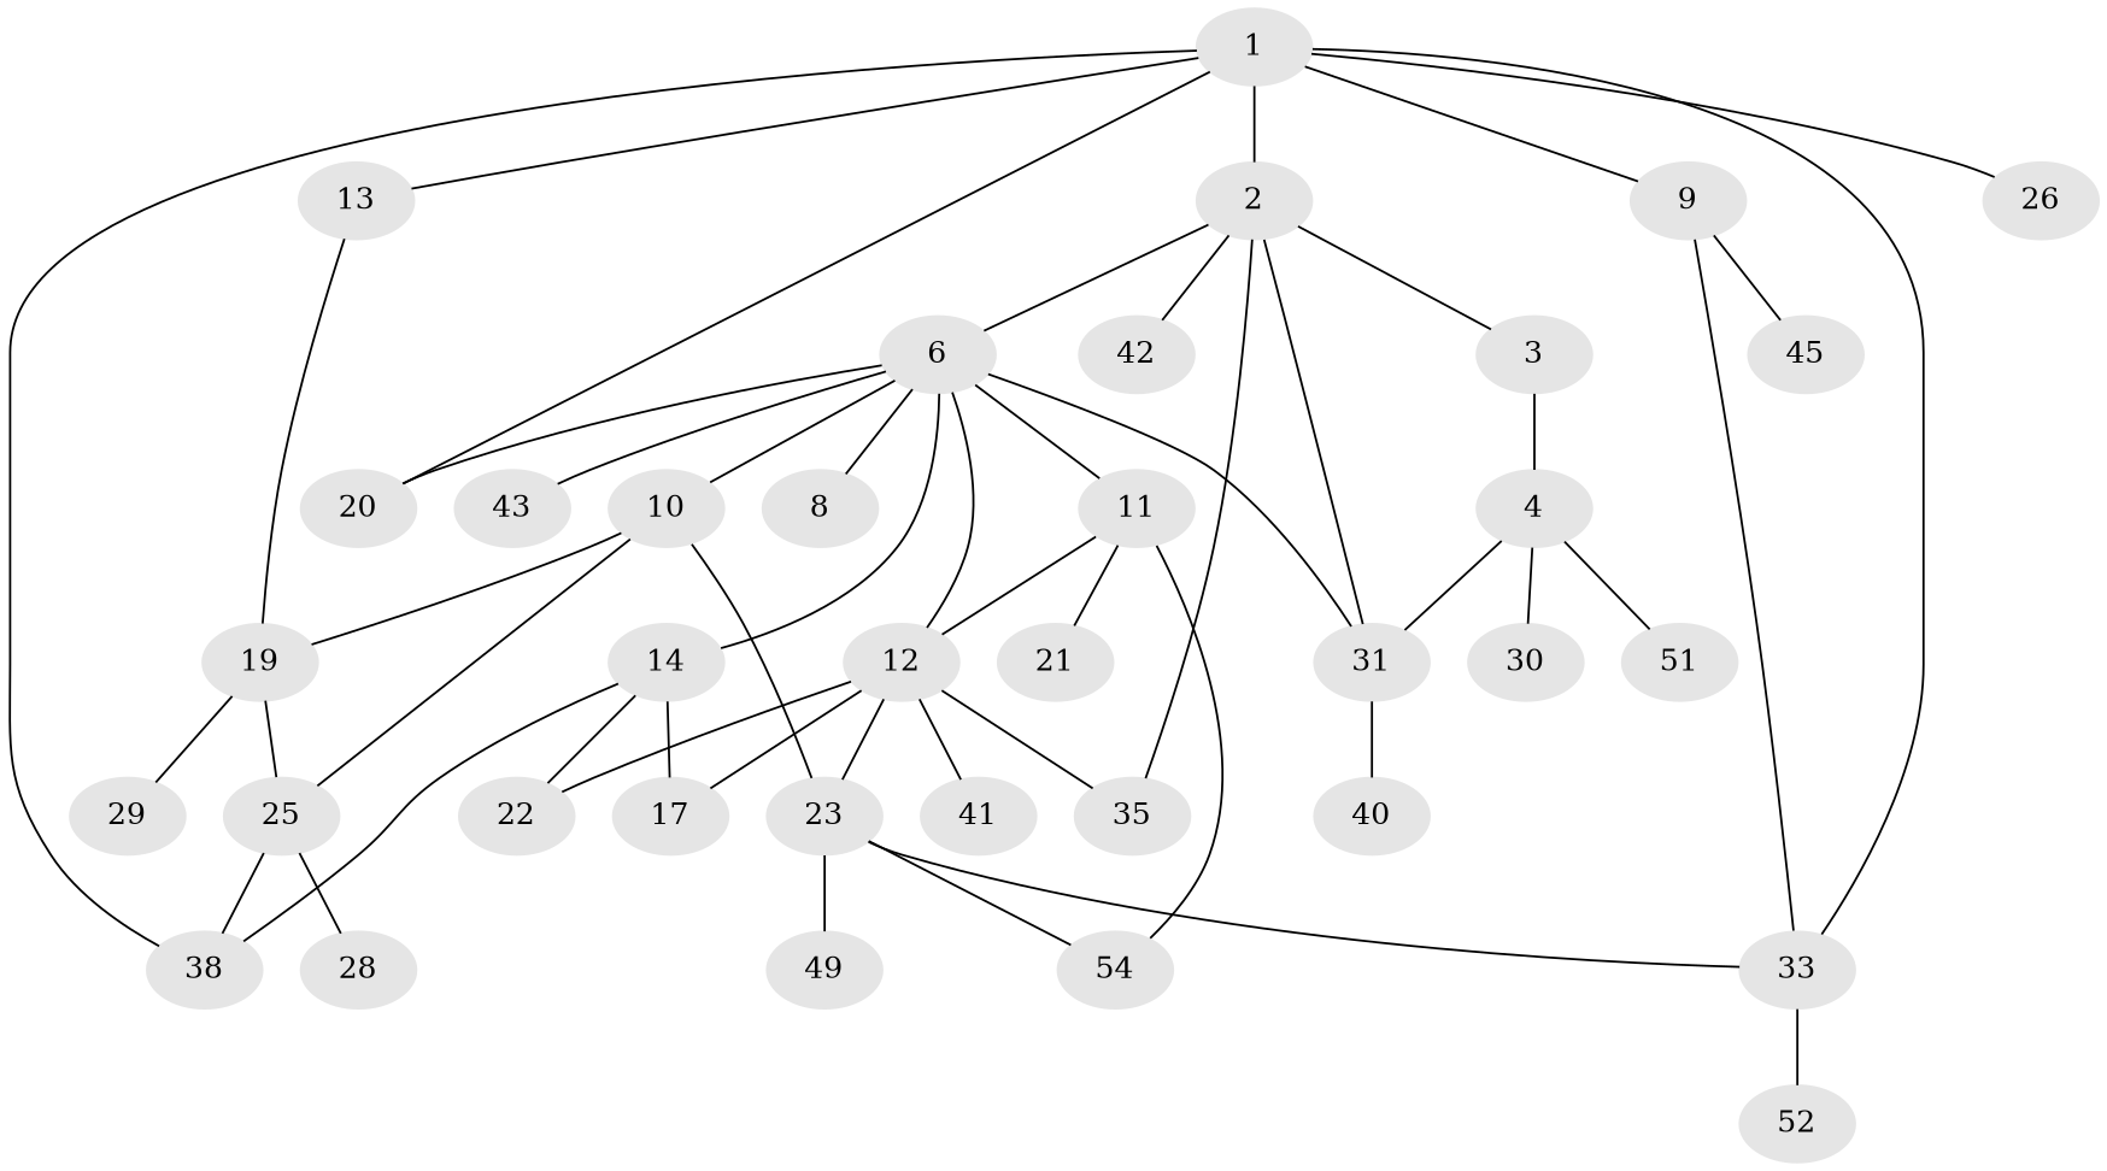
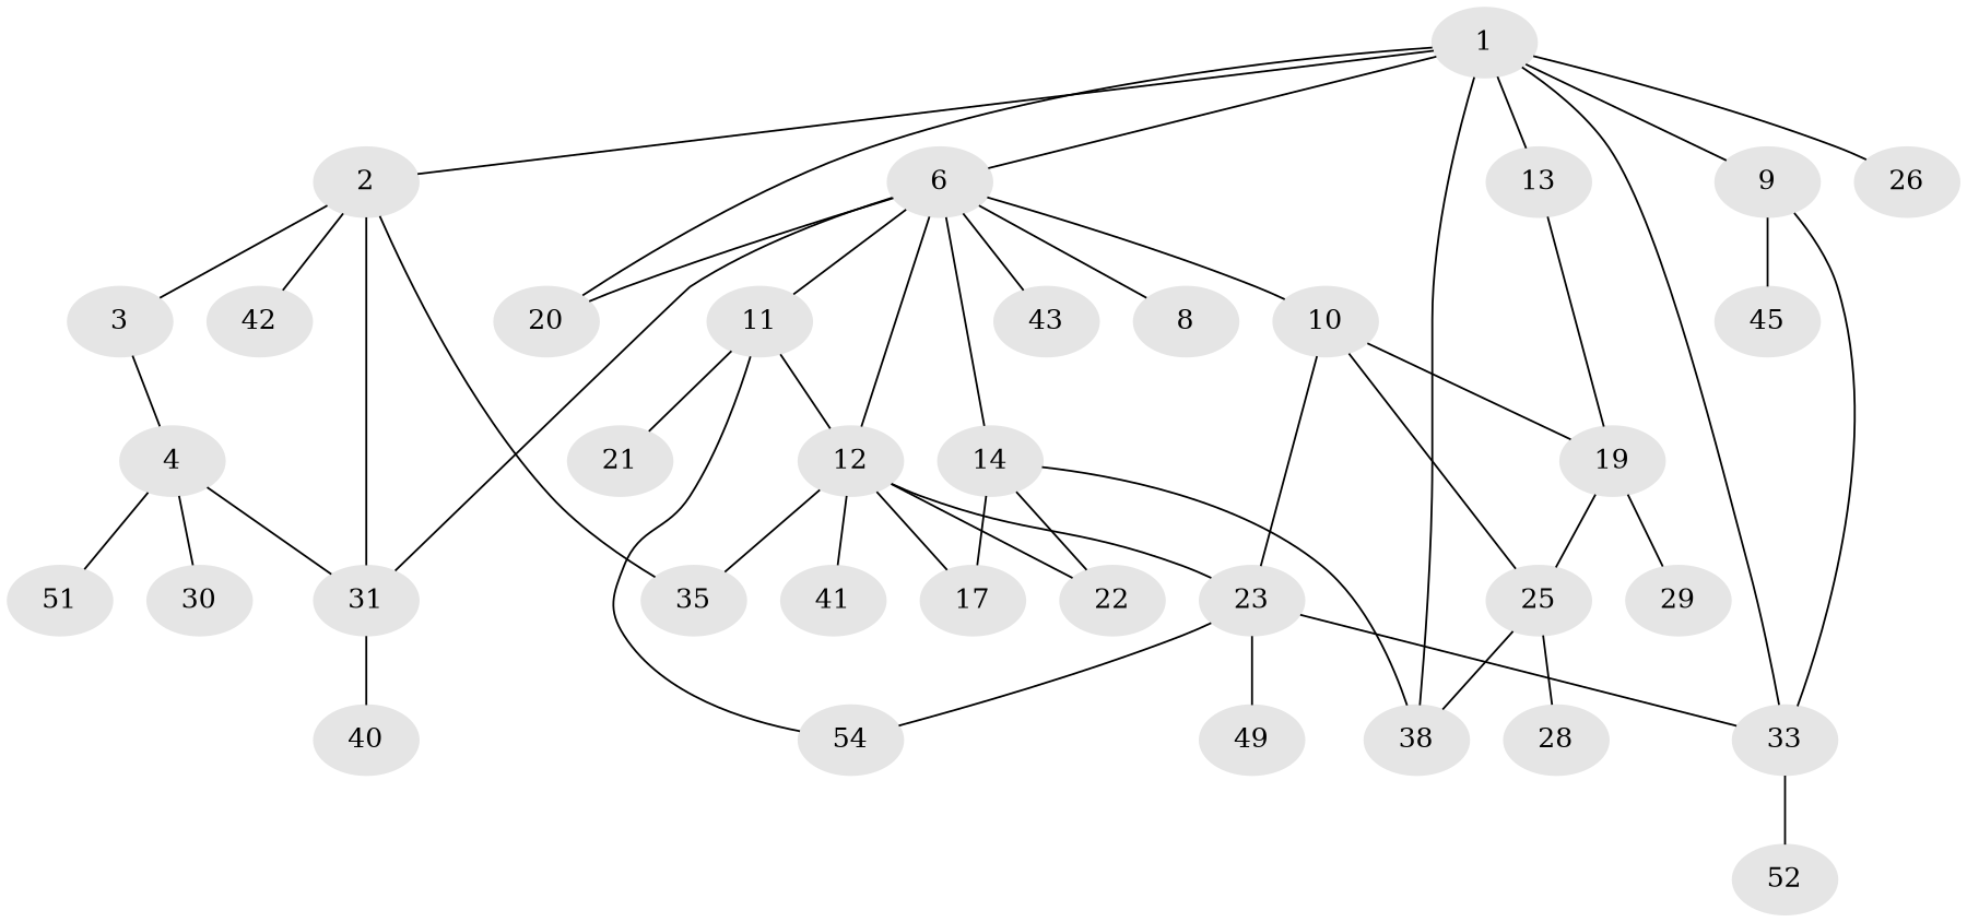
  graph {
    node [color=gray90 style=filled]
    1 [super="+15"]
    2 [super="+27"]
    9 [super="+39"]
    13
    20
    26
    33 [super="+50"]
    38 [super="+48"]
    3
    6 [super="+7"]
    31 [super="+32"]
    35 [super="+36"]
    42
    45
    19 [super="+46"]
    52
    4 [super="+5"]
    8
    10 [super="+18"]
    11
    12 [super="+24"]
    14 [super="+16"]
    43
    40
    30
    51
    23 [super="+34"]
    25
    21 [super="+44"]
    54
    17 [super="+47"]
    22
    41
    29
    49
    28 [super="+37"]
    1 -- 2
    1 -- 9
    1 -- 13
    1 -- 20
    1 -- 26
    1 -- 33
    1 -- 38
    2 -- 3
-   2 -- 6
+   1 -- 6
    2 -- 31
    2 -- 35
    2 -- 42
    9 -- 33
    9 -- 45
    13 -- 19
    33 -- 52
    3 -- 4
    6 -- 20
    6 -- 31
    6 -- 8
    6 -- 10
    6 -- 11
    6 -- 12
    6 -- 14
    6 -- 43
    31 -- 40
    19 -- 25
    19 -- 29
    4 -- 31
    4 -- 30
    4 -- 51
    10 -- 19
    10 -- 23
    10 -- 25
    11 -- 12
    11 -- 21
    11 -- 54
    12 -- 35
    12 -- 23
    12 -- 17
    12 -- 22
    12 -- 41
    14 -- 38
    14 -- 17 [weight=2]
    14 -- 22
    23 -- 33
    23 -- 54
    23 -- 49
    25 -- 38
    25 -- 28
  }
